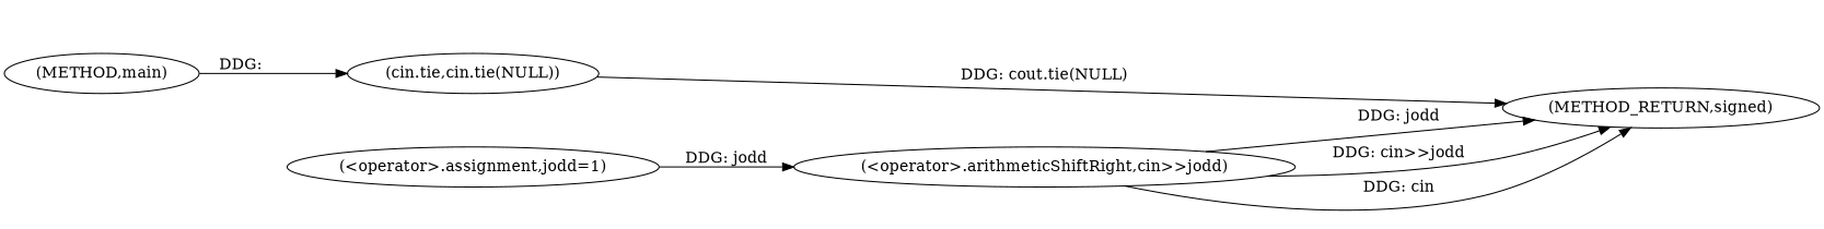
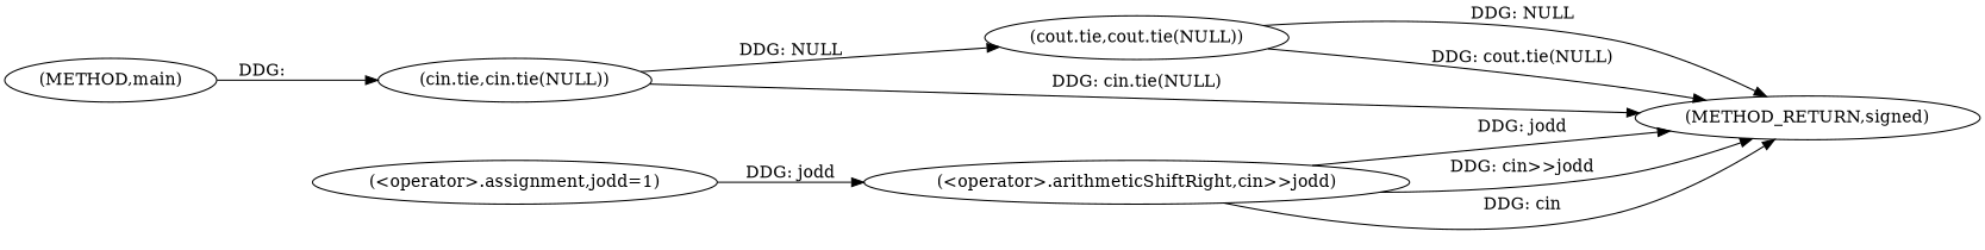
  digraph {
    rankdir=LR
    n1 [label="(METHOD,main)"]
    n2 [label="(cin.tie,cin.tie(NULL))"]
+   n3 [label="(cout.tie,cout.tie(NULL))"]
    n4 [label="(METHOD_RETURN,signed)"]
    n5 [label="(<operator>.assignment,jodd=1)"]
    n6 [label="(<operator>.arithmeticShiftRight,cin>>jodd)"]
    n1 -> n2 [label="DDG: "]
-   n2 -> n4 [label="DDG: cout.tie(NULL)"]
+   n2 -> n3 [label="DDG: NULL"]
+   n2 -> n4 [label="DDG: cin.tie(NULL)"]
+   n3 -> n4 [label="DDG: NULL"]
+   n3 -> n4 [label="DDG: cout.tie(NULL)"]
    n5 -> n6 [label="DDG: jodd"]
    n6 -> n4 [label="DDG: jodd"]
    n6 -> n4 [label="DDG: cin>>jodd"]
    n6 -> n4 [label="DDG: cin"]
  }
